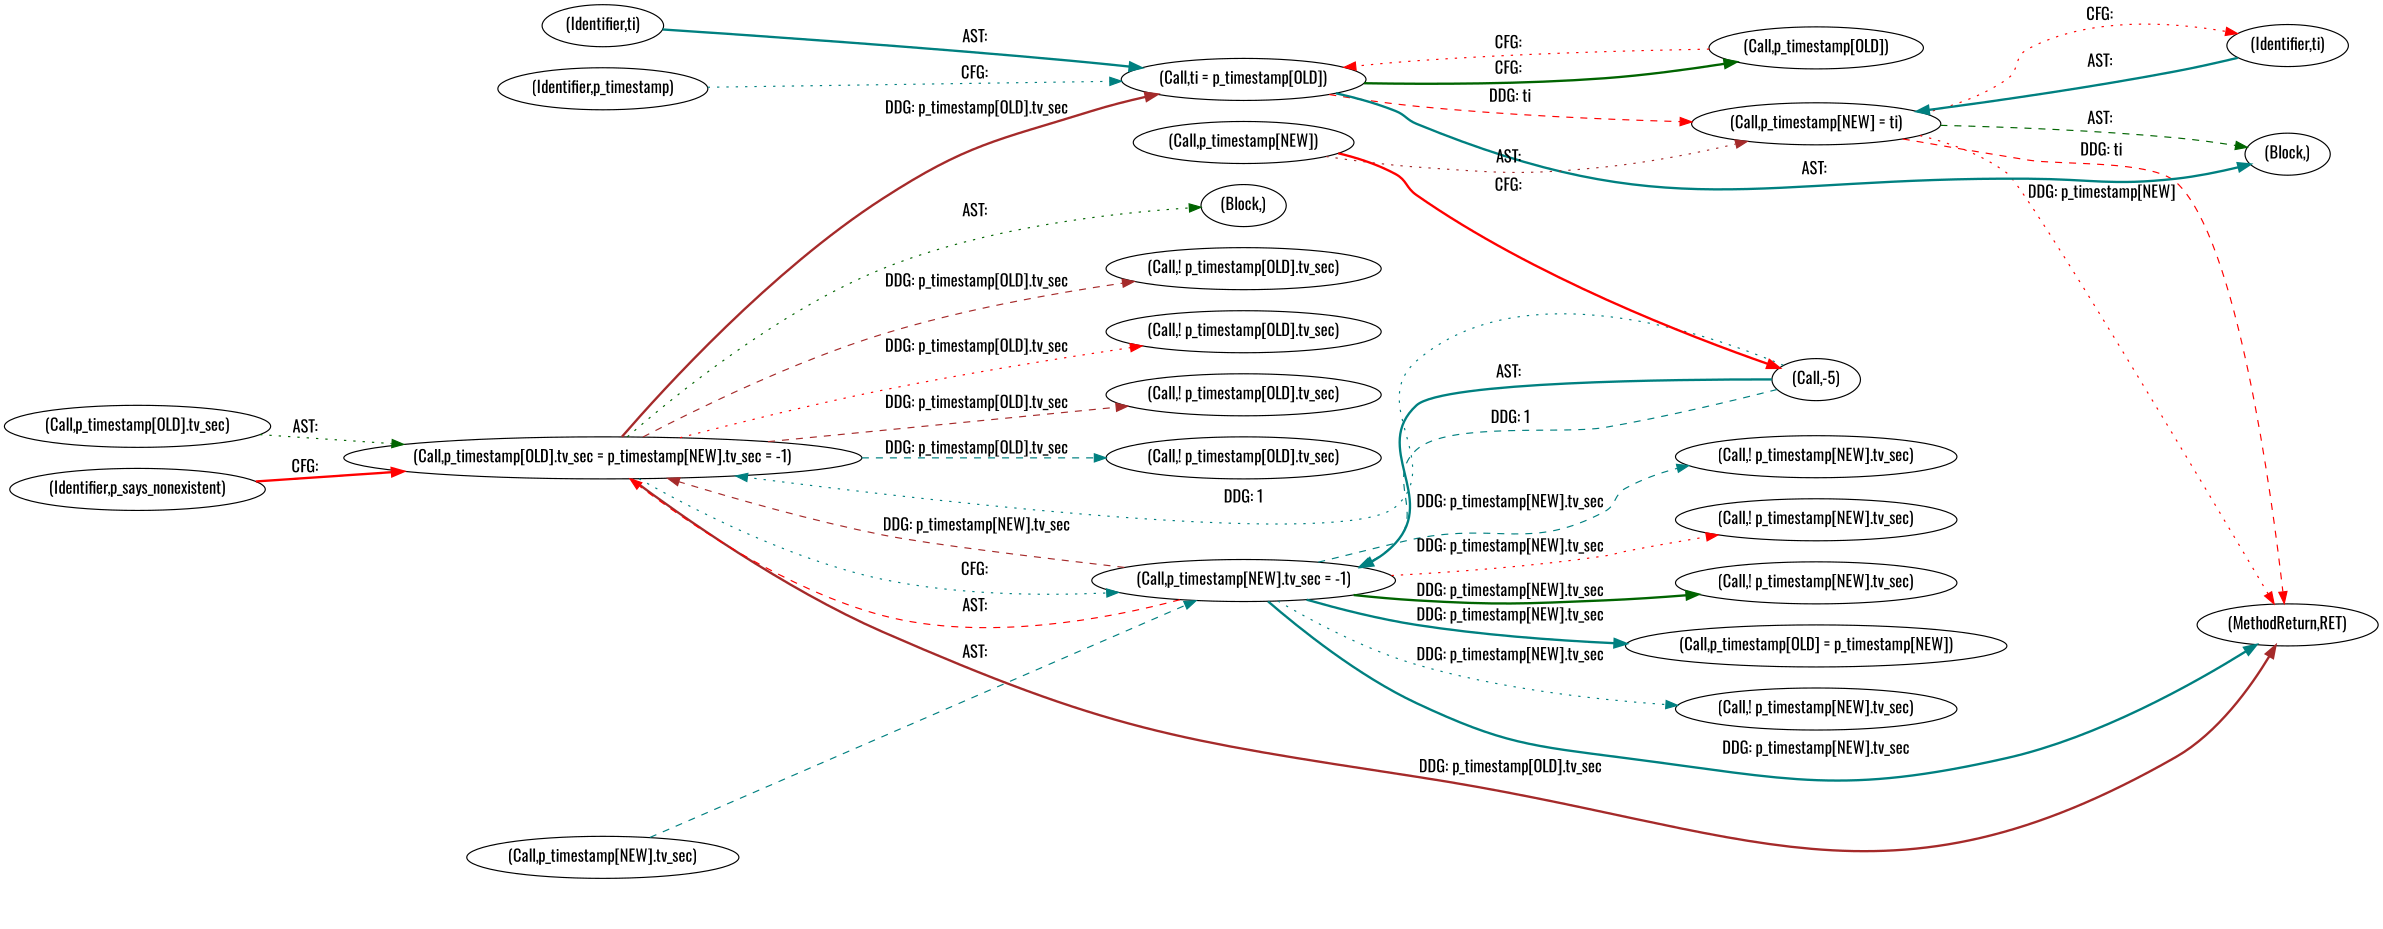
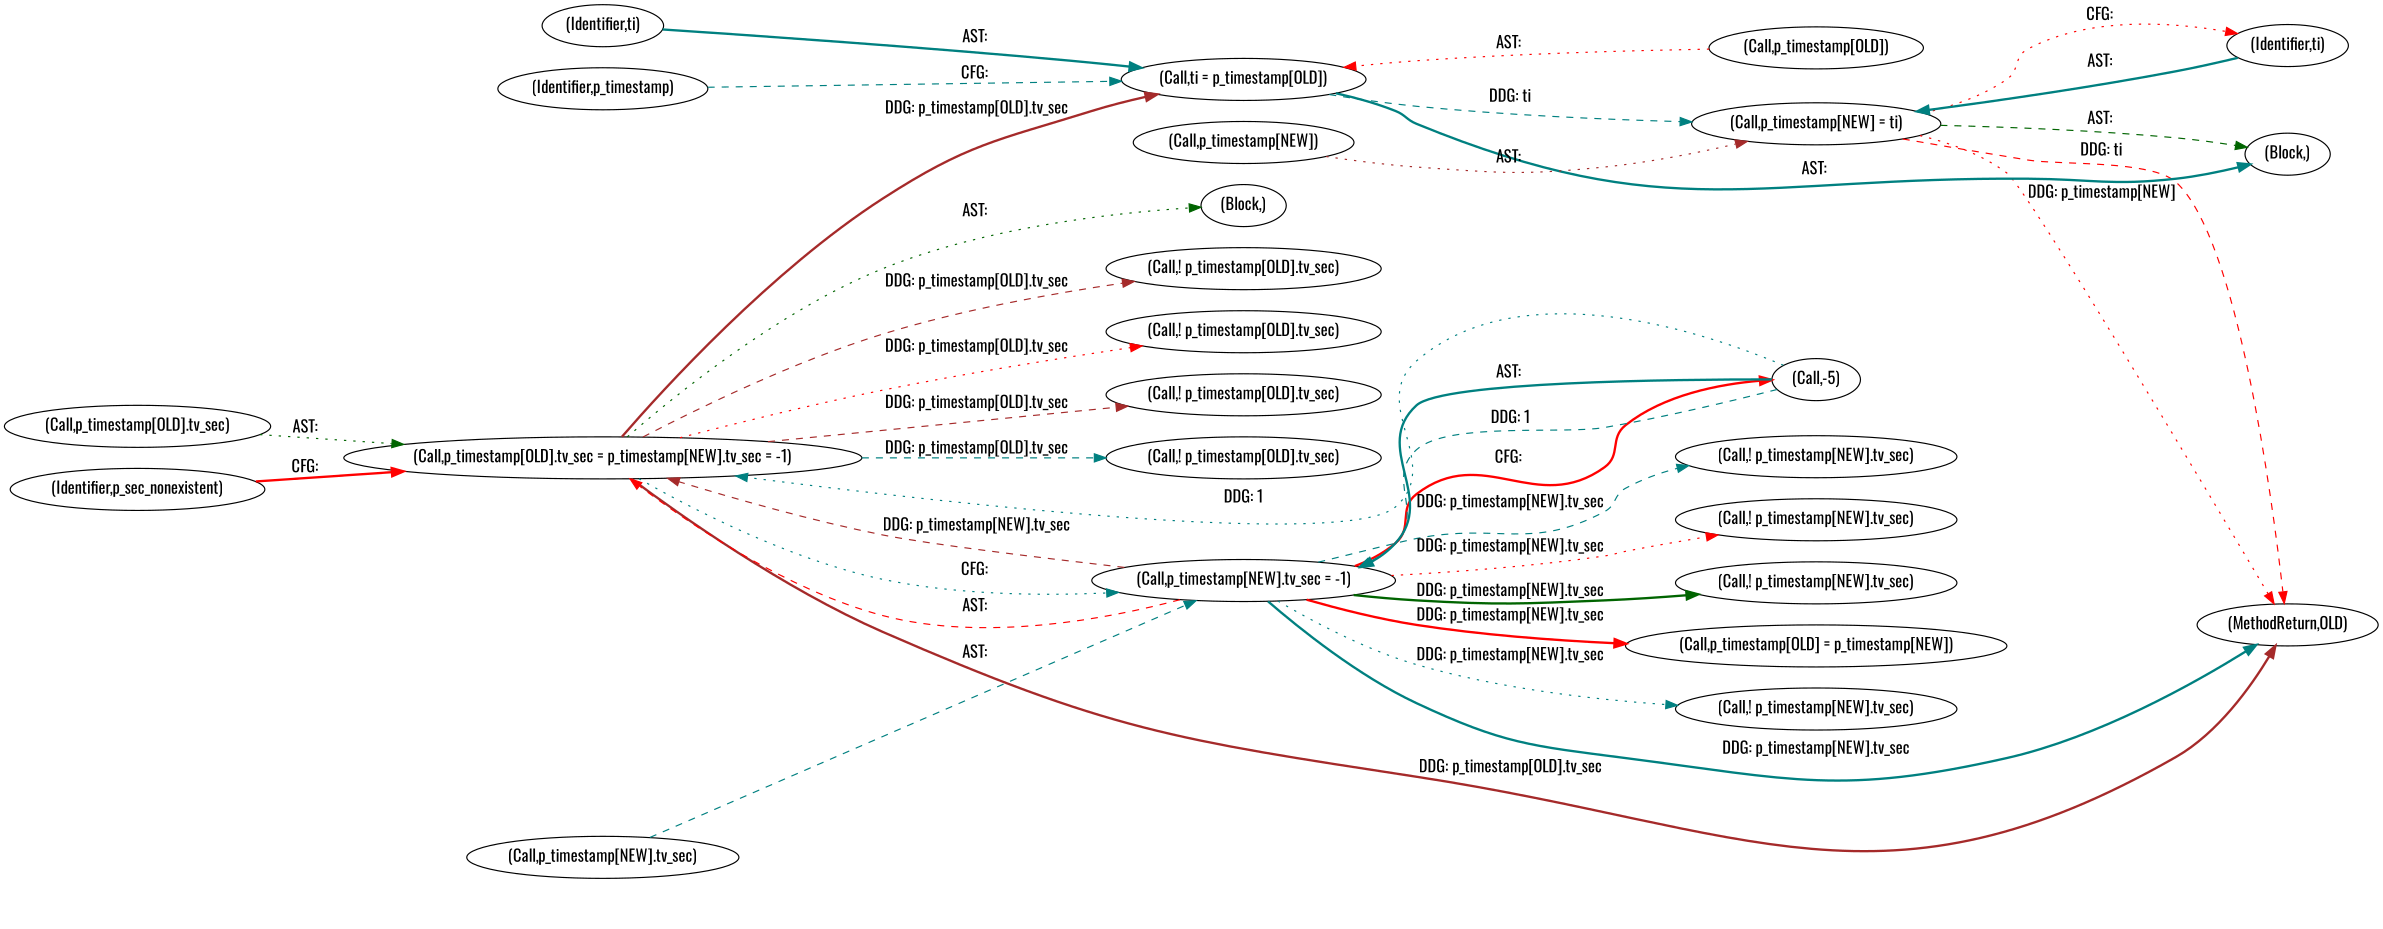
  digraph {
    fontname=Oswald
    rankdir=LR
    node [fontname=Oswald]
    edge [color=teal fontname=Oswald style=dotted]
    n1 [label="(Call,p_timestamp[NEW] = ti)"]
-   n2 [label="(MethodReturn,RET)"]
+   n2 [label="(MethodReturn,OLD)"]
    n3 [label="(Identifier,ti)"]
    n4 [label="(Block,)"]
    n5 [label="(Call,ti = p_timestamp[OLD])"]
    n6 [label="(Call,p_timestamp[OLD])"]
    n7 [label="(Call,p_timestamp[OLD].tv_sec = p_timestamp[NEW].tv_sec = -1)"]
    n8 [label="(Call,p_timestamp[NEW].tv_sec = -1)"]
    n9 [label="(Block,)"]
    n10 [label="(Call,! p_timestamp[OLD].tv_sec)"]
    n11 [label="(Call,! p_timestamp[OLD].tv_sec)"]
    n12 [label="(Call,! p_timestamp[OLD].tv_sec)"]
    n13 [label="(Call,! p_timestamp[OLD].tv_sec)"]
    n14 [label="(Call,-5)"]
    n15 [label="(Call,! p_timestamp[NEW].tv_sec)"]
    n16 [label="(Call,! p_timestamp[NEW].tv_sec)"]
    n17 [label="(Call,! p_timestamp[NEW].tv_sec)"]
    n18 [label="(Call,p_timestamp[OLD] = p_timestamp[NEW])"]
    n19 [label="(Call,! p_timestamp[NEW].tv_sec)"]
    n20 [label="(Identifier,ti)"]
    n21 [label="(Identifier,p_timestamp)"]
    n22 [label="(Call,p_timestamp[OLD].tv_sec)"]
    n23 [label="(Call,p_timestamp[NEW].tv_sec)"]
    n24 [label="(Call,p_timestamp[NEW])"]
-   n25 [label="(Identifier,p_says_nonexistent)"]
+   n25 [label="(Identifier,p_sec_nonexistent)"]
    n1 -> n2 [color=red label="DDG: p_timestamp[NEW]"]
    n1 -> n2 [color=red label="DDG: ti" style=dashed]
    n1 -> n3 [color=red label="CFG: "]
    n1 -> n4 [color=darkgreen label="AST: " style=dashed]
    n3 -> n1 [label="AST: " style=bold]
-   n5 -> n1 [color=red label="DDG: ti" style=dashed]
+   n5 -> n1 [label="DDG: ti" style=dashed]
    n5 -> n4 [label="AST: " style=bold]
-   n5 -> n6 [color=darkgreen label="CFG: " style=bold]
-   n6 -> n5 [color=red label="CFG: "]
+   n6 -> n5 [color=red label="AST: "]
    n7 -> n2 [color=brown label="DDG: p_timestamp[OLD].tv_sec" style=bold]
    n7 -> n5 [color=brown label="DDG: p_timestamp[OLD].tv_sec" style=bold]
    n7 -> n8 [label="CFG: "]
    n7 -> n9 [color=darkgreen label="AST: "]
    n7 -> n10 [color=brown label="DDG: p_timestamp[OLD].tv_sec" style=dashed]
    n7 -> n11 [color=red label="DDG: p_timestamp[OLD].tv_sec"]
    n7 -> n12 [color=brown label="DDG: p_timestamp[OLD].tv_sec" style=dashed]
    n7 -> n13 [label="DDG: p_timestamp[OLD].tv_sec" style=dashed]
    n8 -> n2 [label="DDG: p_timestamp[NEW].tv_sec" style=bold]
    n8 -> n7 [color=red label="AST: " style=dashed]
    n8 -> n7 [color=brown label="DDG: p_timestamp[NEW].tv_sec" style=dashed]
-   n24 -> n14 [color=red label="CFG: " style=bold]
+   n8 -> n14 [color=red label="CFG: " style=bold]
    n8 -> n15 [label="DDG: p_timestamp[NEW].tv_sec" style=dashed]
    n8 -> n16 [color=red label="DDG: p_timestamp[NEW].tv_sec"]
    n8 -> n17 [color=darkgreen label="DDG: p_timestamp[NEW].tv_sec" style=bold]
-   n8 -> n18 [label="DDG: p_timestamp[NEW].tv_sec" style=bold]
+   n8 -> n18 [color=red label="DDG: p_timestamp[NEW].tv_sec" style=bold]
    n8 -> n19 [label="DDG: p_timestamp[NEW].tv_sec"]
    n14 -> n7 [label="DDG: 1"]
    n14 -> n8 [label="AST: " style=bold]
    n14 -> n8 [label="DDG: 1" style=dashed]
    n20 -> n5 [label="AST: " style=bold]
-   n21 -> n5 [label="CFG: "]
+   n21 -> n5 [label="CFG: " style=dashed]
    n22 -> n7 [color=darkgreen label="AST: "]
    n23 -> n8 [label="AST: " style=dashed]
    n24 -> n1 [color=brown label="AST: "]
    n25 -> n7 [color=red label="CFG: " style=bold]
  }
